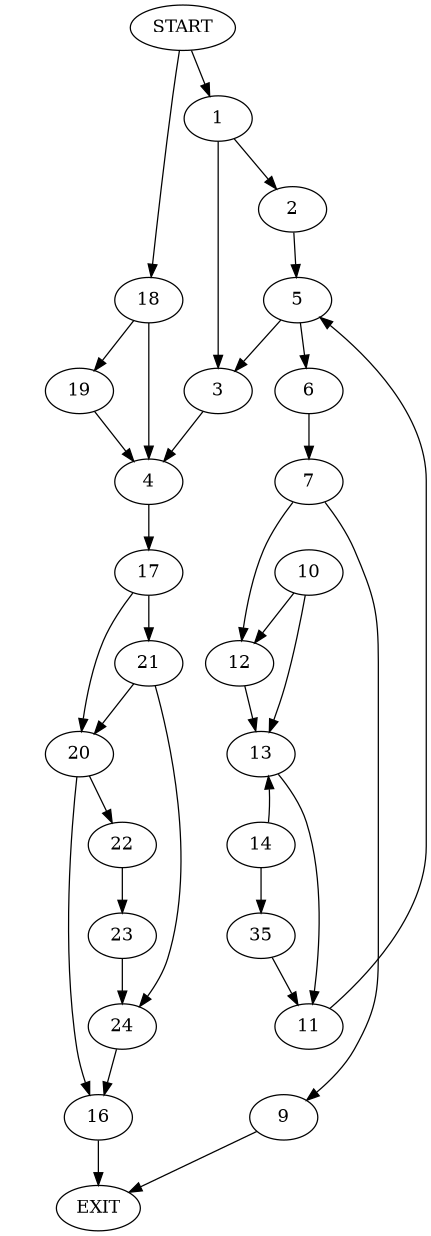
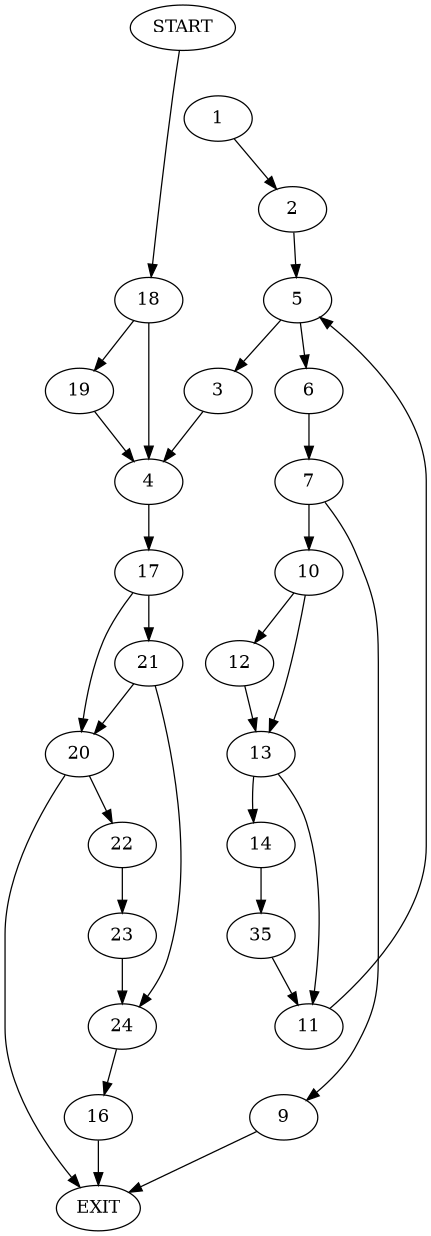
  digraph {
    n1 [label=START]
    1
    18
    2
    3
    4
    19
    n8 [label=EXIT]
    5
    6
    17
    16
    20
    21
    7
    9
    10
    12
    13
    11
    14
    n22 [label=35]
    22
    24
    23
-   n1 -> 1
    n1 -> 18
    1 -> 2
-   1 -> 3
    18 -> 4
    18 -> 19
    2 -> 5
    3 -> 4
    4 -> 17
    19 -> 4
    5 -> 3
    5 -> 6
    6 -> 7
    17 -> 20
    17 -> 21
    16 -> n8
-   20 -> 16
+   20 -> n8
    20 -> 22
    21 -> 20
    21 -> 24
    7 -> 9
-   7 -> 12
+   7 -> 10
    9 -> n8
    10 -> 12
    10 -> 13
    12 -> 13
    13 -> 11
-   14 -> 13
+   13 -> 14
    11 -> 5
    14 -> n22
    n22 -> 11
    22 -> 23
    24 -> 16
    23 -> 24
  }
